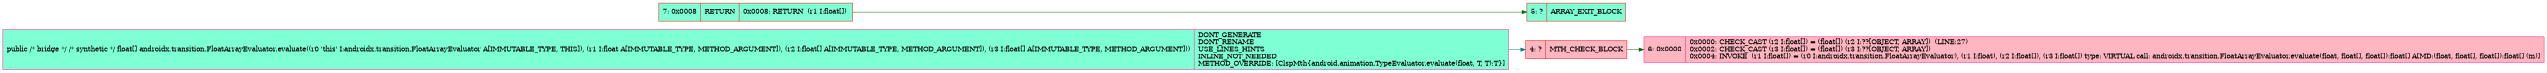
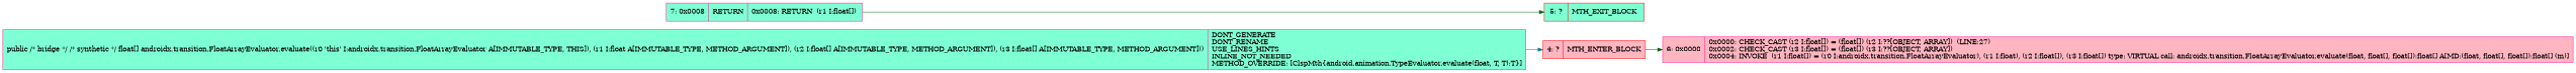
  digraph {
    rankdir=LR
    node [color=red fillcolor=aquamarine shape=record style=filled]
    edge [color=darkgreen]
-   n1 [fillcolor=lightpink label="{4\:\ ?|MTH_CHECK_BLOCK\l}"]
+   n1 [fillcolor=lightpink label="{4\:\ ?|MTH_ENTER_BLOCK\l}"]
    n2 [color=deeppink fillcolor=lightpink label="{6\:\ 0x0000|0x0000: CHECK_CAST (r2 I:float[]) = (float[]) (r2 I:??[OBJECT, ARRAY])  (LINE:27)\l0x0002: CHECK_CAST (r3 I:float[]) = (float[]) (r3 I:??[OBJECT, ARRAY]) \l0x0004: INVOKE  (r1 I:float[]) = (r0 I:androidx.transition.FloatArrayEvaluator), (r1 I:float), (r2 I:float[]), (r3 I:float[]) type: VIRTUAL call: androidx.transition.FloatArrayEvaluator.evaluate(float, float[], float[]):float[] A[MD:(float, float[], float[]):float[] (m)]\l}"]
-   n3 [label="{7\:\ 0x0008|RETURN\l|0x0008: RETURN  (r1 I:float[]) \l}"]
-   n4 [label="{5\:\ ?|ARRAY_EXIT_BLOCK\l}"]
+   n3 [color=deeppink label="{7\:\ 0x0008|RETURN\l|0x0008: RETURN  (r1 I:float[]) \l}"]
+   n4 [label="{5\:\ ?|MTH_EXIT_BLOCK\l}"]
    n5 [color=deeppink label="{public \/* bridge *\/ \/* synthetic *\/ float[] androidx.transition.FloatArrayEvaluator.evaluate((r0 'this' I:androidx.transition.FloatArrayEvaluator A[IMMUTABLE_TYPE, THIS]), (r1 I:float A[IMMUTABLE_TYPE, METHOD_ARGUMENT]), (r2 I:float[] A[IMMUTABLE_TYPE, METHOD_ARGUMENT]), (r3 I:float[] A[IMMUTABLE_TYPE, METHOD_ARGUMENT]))  | DONT_GENERATE\lDONT_RENAME\lUSE_LINES_HINTS\lINLINE_NOT_NEEDED\lMETHOD_OVERRIDE: [ClspMth\{android.animation.TypeEvaluator.evaluate(float, T, T):T\}]\l}"]
    n1 -> n2
    n3 -> n4
    n5 -> n1 [color=teal]
  }
